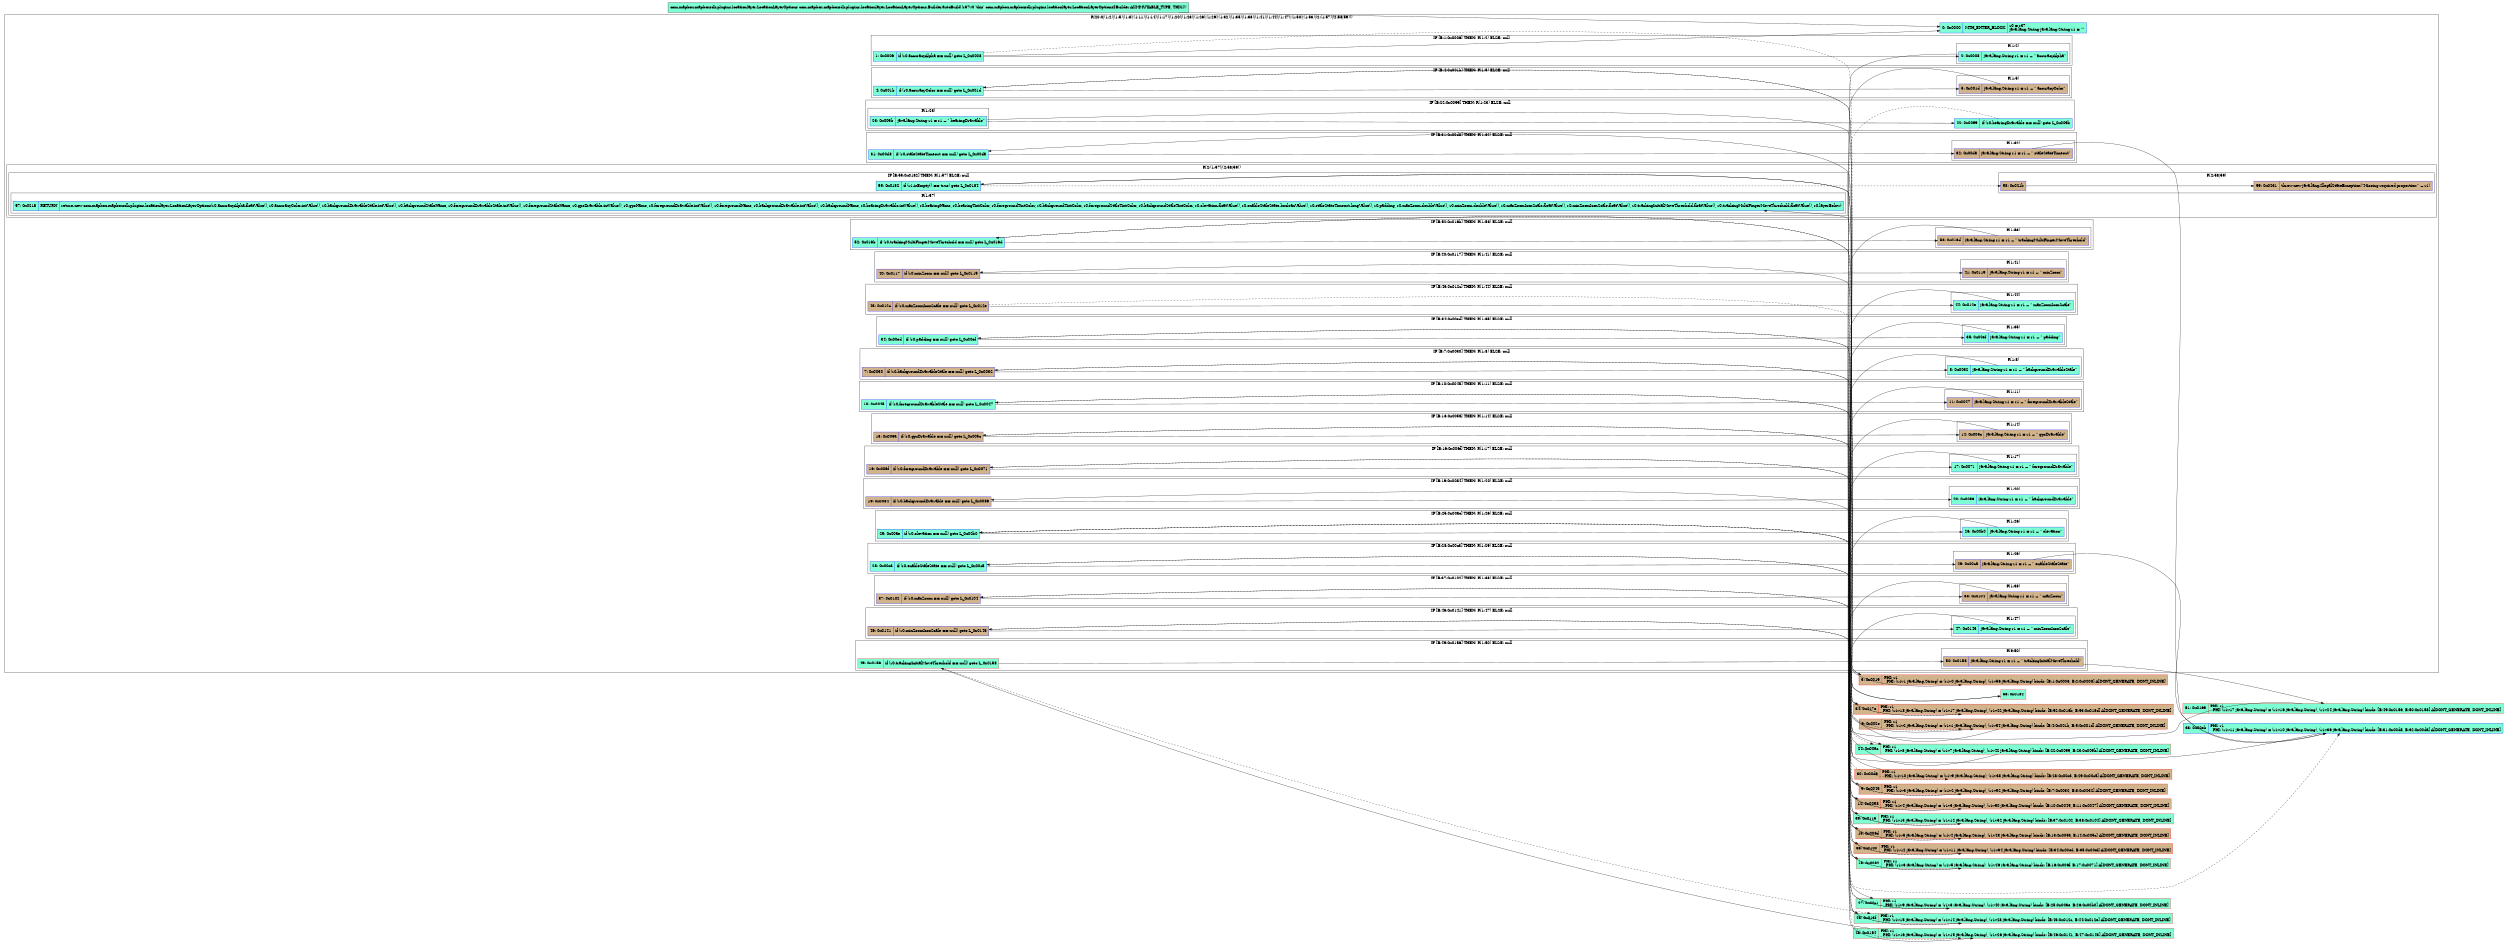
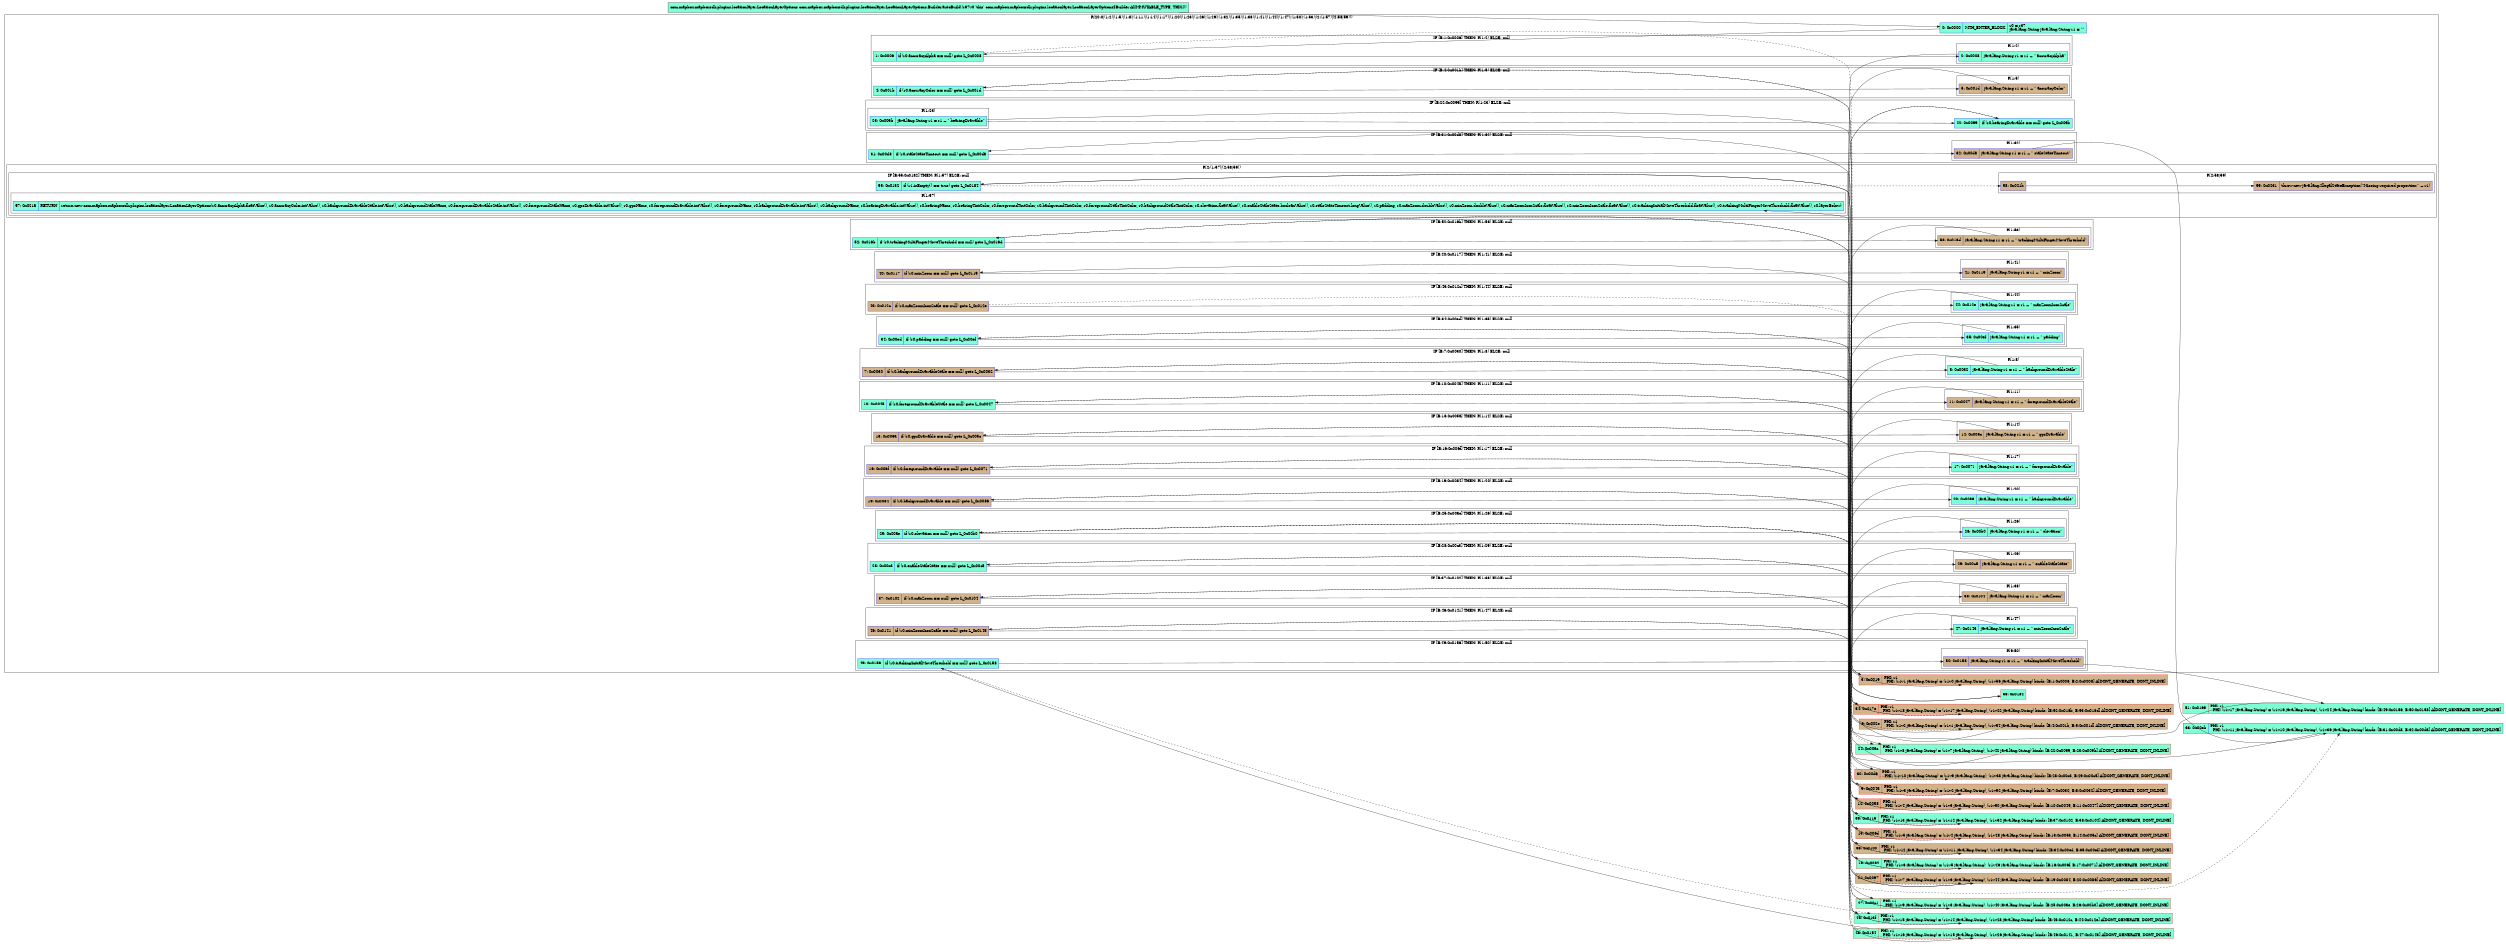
  digraph {
    rankdir=LR
    node [color=blue fillcolor=aquamarine shape=record style=filled]
    n1 [label="{2\:\ 0x0008|java.lang.String r1 = r1 + \" accuracyAlpha\"\l}"]
    n2 [label="{1\:\ 0x0006|if (r0.accuracyAlpha == null) goto L_0x0008\l}"]
    n3 [fillcolor=tan label="{5\:\ 0x001d|java.lang.String r1 = r1 + \" accuracyColor\"\l}"]
    n4 [label="{4\:\ 0x001b|if (r0.accuracyColor == null) goto L_0x001d\l}"]
    n5 [label="{8\:\ 0x0032|java.lang.String r1 = r1 + \" backgroundDrawableStale\"\l}"]
    n6 [fillcolor=tan label="{7\:\ 0x0030|if (r0.backgroundDrawableStale == null) goto L_0x0032\l}"]
    n7 [fillcolor=tan label="{11\:\ 0x0047|java.lang.String r1 = r1 + \" foregroundDrawableStale\"\l}"]
    n8 [label="{10\:\ 0x0045|if (r0.foregroundDrawableStale == null) goto L_0x0047\l}"]
    n9 [fillcolor=tan label="{14\:\ 0x005c|java.lang.String r1 = r1 + \" gpsDrawable\"\l}"]
    n10 [fillcolor=tan label="{13\:\ 0x005a|if (r0.gpsDrawable == null) goto L_0x005c\l}"]
    n11 [label="{17\:\ 0x0071|java.lang.String r1 = r1 + \" foregroundDrawable\"\l}"]
    n12 [fillcolor=tan label="{16\:\ 0x006f|if (r0.foregroundDrawable == null) goto L_0x0071\l}"]
    n13 [label="{20\:\ 0x0086|java.lang.String r1 = r1 + \" backgroundDrawable\"\l}"]
    n14 [fillcolor=tan label="{19\:\ 0x0084|if (r0.backgroundDrawable == null) goto L_0x0086\l}"]
    n15 [label="{23\:\ 0x009b|java.lang.String r1 = r1 + \" bearingDrawable\"\l}"]
    n16 [label="{22\:\ 0x0099|if (r0.bearingDrawable == null) goto L_0x009b\l}"]
    n17 [label="{26\:\ 0x00b0|java.lang.String r1 = r1 + \" elevation\"\l}"]
    n18 [label="{25\:\ 0x00ae|if (r0.elevation == null) goto L_0x00b0\l}"]
    n19 [fillcolor=tan label="{29\:\ 0x00c5|java.lang.String r1 = r1 + \" enableStaleState\"\l}"]
    n20 [label="{28\:\ 0x00c3|if (r0.enableStaleState == null) goto L_0x00c5\l}"]
    n21 [fillcolor=tan label="{32\:\ 0x00da|java.lang.String r1 = r1 + \" staleStateTimeout\"\l}"]
    n22 [label="{31\:\ 0x00d8|if (r0.staleStateTimeout == null) goto L_0x00da\l}"]
    n23 [label="{35\:\ 0x00ef|java.lang.String r1 = r1 + \" padding\"\l}"]
    n24 [label="{34\:\ 0x00ed|if (r0.padding == null) goto L_0x00ef\l}"]
    n25 [fillcolor=tan label="{38\:\ 0x0104|java.lang.String r1 = r1 + \" maxZoom\"\l}"]
    n26 [fillcolor=tan label="{37\:\ 0x0102|if (r0.maxZoom == null) goto L_0x0104\l}"]
    n27 [fillcolor=tan label="{41\:\ 0x0119|java.lang.String r1 = r1 + \" minZoom\"\l}"]
    n28 [fillcolor=tan label="{40\:\ 0x0117|if (r0.minZoom == null) goto L_0x0119\l}"]
    n29 [label="{44\:\ 0x012e|java.lang.String r1 = r1 + \" maxZoomIconScale\"\l}"]
    n30 [fillcolor=tan label="{43\:\ 0x012c|if (r0.maxZoomIconScale == null) goto L_0x012e\l}"]
    n31 [label="{47\:\ 0x0143|java.lang.String r1 = r1 + \" minZoomIconScale\"\l}"]
    n32 [fillcolor=tan label="{46\:\ 0x0141|if (r0.minZoomIconScale == null) goto L_0x0143\l}"]
    n33 [fillcolor=tan label="{50\:\ 0x0158|java.lang.String r1 = r1 + \" trackingInitialMoveThreshold\"\l}"]
-   n34 [color=red label="{49\:\ 0x0156|if (r0.trackingInitialMoveThreshold == null) goto L_0x0158\l}"]
+   n34 [label="{49\:\ 0x0156|if (r0.trackingInitialMoveThreshold == null) goto L_0x0158\l}"]
    n35 [fillcolor=tan label="{53\:\ 0x016d|java.lang.String r1 = r1 + \" trackingMultiFingerMoveThreshold\"\l}"]
    n36 [label="{52\:\ 0x016b|if (r0.trackingMultiFingerMoveThreshold == null) goto L_0x016d\l}"]
    n37 [label="{57\:\ 0x021a|RETURN\l|return new com.mapbox.mapboxsdk.plugins.locationlayer.LocationLayerOptions(r0.accuracyAlpha.floatValue(), r0.accuracyColor.intValue(), r0.backgroundDrawableStale.intValue(), r0.backgroundStaleName, r0.foregroundDrawableStale.intValue(), r0.foregroundStaleName, r0.gpsDrawable.intValue(), r0.gpsName, r0.foregroundDrawable.intValue(), r0.foregroundName, r0.backgroundDrawable.intValue(), r0.backgroundName, r0.bearingDrawable.intValue(), r0.bearingName, r0.bearingTintColor, r0.foregroundTintColor, r0.backgroundTintColor, r0.foregroundStaleTintColor, r0.backgroundStaleTintColor, r0.elevation.floatValue(), r0.enableStaleState.booleanValue(), r0.staleStateTimeout.longValue(), r0.padding, r0.maxZoom.doubleValue(), r0.minZoom.doubleValue(), r0.maxZoomIconScale.floatValue(), r0.minZoomIconScale.floatValue(), r0.trackingInitialMoveThreshold.floatValue(), r0.trackingMultiFingerMoveThreshold.floatValue(), r0.layerBelow)\l}"]
    n38 [label="{55\:\ 0x0182|if (r1.isEmpty() == true) goto L_0x0184\l}"]
    n39 [fillcolor=tan label="{58\:\ 0x021b}"]
    n40 [fillcolor=tan label="{59\:\ 0x0231|throw new java.lang.IllegalStateException(\"Missing required properties:\" + r1)\l}"]
    n41 [label="{0\:\ 0x0000|MTH_ENTER_BLOCK\l|r0 = r37\ljava.lang.String java.lang.String r1 = \"\"\l}"]
    n42 [color=red fillcolor=tan label="{3\:\ 0x0019|PHI: r1 \l  PHI: (r1v1 java.lang.String) = (r1v0 java.lang.String), (r1v56 java.lang.String) binds: [B:1:0x0006, B:2:0x0008] A[DONT_GENERATE, DONT_INLINE]\l}"]
    n43 [color=red fillcolor=tan label="{6\:\ 0x002e|PHI: r1 \l  PHI: (r1v2 java.lang.String) = (r1v1 java.lang.String), (r1v54 java.lang.String) binds: [B:4:0x001b, B:5:0x001d] A[DONT_GENERATE, DONT_INLINE]\l}"]
    n44 [color=red fillcolor=tan label="{9\:\ 0x0043|PHI: r1 \l  PHI: (r1v3 java.lang.String) = (r1v2 java.lang.String), (r1v52 java.lang.String) binds: [B:7:0x0030, B:8:0x0032] A[DONT_GENERATE, DONT_INLINE]\l}"]
    n45 [color=red fillcolor=tan label="{12\:\ 0x0058|PHI: r1 \l  PHI: (r1v4 java.lang.String) = (r1v3 java.lang.String), (r1v50 java.lang.String) binds: [B:10:0x0045, B:11:0x0047] A[DONT_GENERATE, DONT_INLINE]\l}"]
    n46 [color=red fillcolor=tan label="{15\:\ 0x006d|PHI: r1 \l  PHI: (r1v5 java.lang.String) = (r1v4 java.lang.String), (r1v48 java.lang.String) binds: [B:13:0x005a, B:14:0x005c] A[DONT_GENERATE, DONT_INLINE]\l}"]
    n47 [color=red label="{18\:\ 0x0082|PHI: r1 \l  PHI: (r1v6 java.lang.String) = (r1v5 java.lang.String), (r1v46 java.lang.String) binds: [B:16:0x006f, B:17:0x0071] A[DONT_GENERATE, DONT_INLINE]\l}"]
+   n48 [color=red fillcolor=tan label="{21\:\ 0x0097|PHI: r1 \l  PHI: (r1v7 java.lang.String) = (r1v6 java.lang.String), (r1v44 java.lang.String) binds: [B:19:0x0084, B:20:0x0086] A[DONT_GENERATE, DONT_INLINE]\l}"]
    n49 [color=red label="{24\:\ 0x00ac|PHI: r1 \l  PHI: (r1v8 java.lang.String) = (r1v7 java.lang.String), (r1v42 java.lang.String) binds: [B:22:0x0099, B:23:0x009b] A[DONT_GENERATE, DONT_INLINE]\l}"]
    n50 [color=red label="{27\:\ 0x00c1|PHI: r1 \l  PHI: (r1v9 java.lang.String) = (r1v8 java.lang.String), (r1v40 java.lang.String) binds: [B:25:0x00ae, B:26:0x00b0] A[DONT_GENERATE, DONT_INLINE]\l}"]
    n51 [label="{33\:\ 0x00eb|PHI: r1 \l  PHI: (r1v11 java.lang.String) = (r1v10 java.lang.String), (r1v36 java.lang.String) binds: [B:31:0x00d8, B:32:0x00da] A[DONT_GENERATE, DONT_INLINE]\l}"]
    n52 [color=red fillcolor=tan label="{30\:\ 0x00d6|PHI: r1 \l  PHI: (r1v10 java.lang.String) = (r1v9 java.lang.String), (r1v38 java.lang.String) binds: [B:28:0x00c3, B:29:0x00c5] A[DONT_GENERATE, DONT_INLINE]\l}"]
    n53 [color=red fillcolor=tan label="{36\:\ 0x0100|PHI: r1 \l  PHI: (r1v12 java.lang.String) = (r1v11 java.lang.String), (r1v34 java.lang.String) binds: [B:34:0x00ed, B:35:0x00ef] A[DONT_GENERATE, DONT_INLINE]\l}"]
    n54 [color=red label="{39\:\ 0x0115|PHI: r1 \l  PHI: (r1v13 java.lang.String) = (r1v12 java.lang.String), (r1v32 java.lang.String) binds: [B:37:0x0102, B:38:0x0104] A[DONT_GENERATE, DONT_INLINE]\l}"]
    n55 [color=red label="{45\:\ 0x013f|PHI: r1 \l  PHI: (r1v15 java.lang.String) = (r1v14 java.lang.String), (r1v28 java.lang.String) binds: [B:43:0x012c, B:44:0x012e] A[DONT_GENERATE, DONT_INLINE]\l}"]
    n56 [color=red label="{48\:\ 0x0154|PHI: r1 \l  PHI: (r1v16 java.lang.String) = (r1v15 java.lang.String), (r1v26 java.lang.String) binds: [B:46:0x0141, B:47:0x0143] A[DONT_GENERATE, DONT_INLINE]\l}"]
    n57 [color=red label="{51\:\ 0x0169|PHI: r1 \l  PHI: (r1v17 java.lang.String) = (r1v16 java.lang.String), (r1v24 java.lang.String) binds: [B:49:0x0156, B:50:0x0158] A[DONT_GENERATE, DONT_INLINE]\l}"]
    n58 [color=red fillcolor=tan label="{54\:\ 0x017e|PHI: r1 \l  PHI: (r1v18 java.lang.String) = (r1v17 java.lang.String), (r1v22 java.lang.String) binds: [B:52:0x016b, B:53:0x016d] A[DONT_GENERATE, DONT_INLINE]\l}"]
    n59 [color=red label="{56\:\ 0x0184}"]
    n60 [label="{com.mapbox.mapboxsdk.plugins.locationlayer.LocationLayerOptions com.mapbox.mapboxsdk.plugins.locationlayer.LocationLayerOptions.Builder.autoBuild((r37v0 'this' com.mapbox.mapboxsdk.plugins.locationlayer.LocationLayerOptions$Builder A[IMMUTABLE_TYPE, THIS])) }" color=""]
    subgraph cluster_1 {
      label="R(20:0|(1:2)|(1:5)|(1:8)|(1:11)|(1:14)|(1:17)|(1:20)|(1:23)|(1:26)|(1:29)|(1:32)|(1:35)|(1:38)|(1:41)|(1:44)|(1:47)|(1:50)|(1:53)|(2:(1:57)|(2:58|59)))"
      n41
      subgraph cluster_2 {
        label="IF [B:1:0x0006] THEN: R(1:2) ELSE: null"
        n2
        subgraph cluster_3 {
          label="R(1:2)"
          n1
        }
      }
      subgraph cluster_4 {
        label="IF [B:4:0x001b] THEN: R(1:5) ELSE: null"
        n4
        subgraph cluster_5 {
          label="R(1:5)"
          n3
        }
      }
      subgraph cluster_6 {
        label="IF [B:7:0x0030] THEN: R(1:8) ELSE: null"
        n6
        subgraph cluster_7 {
          label="R(1:8)"
          n5
        }
      }
      subgraph cluster_8 {
        label="IF [B:10:0x0045] THEN: R(1:11) ELSE: null"
        n8
        subgraph cluster_9 {
          label="R(1:11)"
          n7
        }
      }
      subgraph cluster_10 {
        label="IF [B:13:0x005a] THEN: R(1:14) ELSE: null"
        n10
        subgraph cluster_11 {
          label="R(1:14)"
          n9
        }
      }
      subgraph cluster_12 {
        label="IF [B:16:0x006f] THEN: R(1:17) ELSE: null"
        n12
        subgraph cluster_13 {
          label="R(1:17)"
          n11
        }
      }
      subgraph cluster_14 {
        label="IF [B:19:0x0084] THEN: R(1:20) ELSE: null"
        n14
        subgraph cluster_15 {
          label="R(1:20)"
          n13
        }
      }
      subgraph cluster_16 {
        label="IF [B:22:0x0099] THEN: R(1:23) ELSE: null"
        n16
        subgraph cluster_17 {
          label="R(1:23)"
          n15
        }
      }
      subgraph cluster_18 {
        label="IF [B:25:0x00ae] THEN: R(1:26) ELSE: null"
        n18
        subgraph cluster_19 {
          label="R(1:26)"
          n17
        }
      }
      subgraph cluster_20 {
        label="IF [B:28:0x00c3] THEN: R(1:29) ELSE: null"
        n20
        subgraph cluster_21 {
          label="R(1:29)"
          n19
        }
      }
      subgraph cluster_22 {
        label="IF [B:31:0x00d8] THEN: R(1:32) ELSE: null"
        n22
        subgraph cluster_23 {
          label="R(1:32)"
          n21
        }
      }
      subgraph cluster_24 {
        label="IF [B:34:0x00ed] THEN: R(1:35) ELSE: null"
        n24
        subgraph cluster_25 {
          label="R(1:35)"
          n23
        }
      }
      subgraph cluster_26 {
        label="IF [B:37:0x0102] THEN: R(1:38) ELSE: null"
        n26
        subgraph cluster_27 {
          label="R(1:38)"
          n25
        }
      }
      subgraph cluster_28 {
        label="IF [B:40:0x0117] THEN: R(1:41) ELSE: null"
        n28
        subgraph cluster_29 {
          label="R(1:41)"
          n27
        }
      }
      subgraph cluster_30 {
        label="IF [B:43:0x012c] THEN: R(1:44) ELSE: null"
        n30
        subgraph cluster_31 {
          label="R(1:44)"
          n29
        }
      }
      subgraph cluster_32 {
        label="IF [B:46:0x0141] THEN: R(1:47) ELSE: null"
        n32
        subgraph cluster_33 {
          label="R(1:47)"
          n31
        }
      }
      subgraph cluster_34 {
        label="IF [B:49:0x0156] THEN: R(1:50) ELSE: null"
        n34
        subgraph cluster_35 {
          label="R(9:50)"
          n33
        }
      }
      subgraph cluster_36 {
        label="IF [B:52:0x016b] THEN: R(1:53) ELSE: null"
        n36
        subgraph cluster_37 {
          label="R(1:53)"
          n35
        }
      }
      subgraph cluster_38 {
        label="R(2:(1:57)|(2:58|59))"
        subgraph cluster_39 {
          label="IF [B:55:0x0182] THEN: R(1:57) ELSE: null"
          n38
          subgraph cluster_40 {
            label="R(1:57)"
            n37
          }
        }
        subgraph cluster_41 {
          label="R(2:58|59)"
          n39
          n40
        }
      }
    }
    n1 -> n42
    n2 -> n1
    n2 -> n42 [style=dashed]
    n3 -> n43
    n4 -> n3
    n4 -> n43 [style=dashed]
    n5 -> n44
    n6 -> n5
    n6 -> n44 [style=dashed]
    n7 -> n45
    n8 -> n7
    n8 -> n45 [style=dashed]
    n9 -> n46
    n10 -> n9
    n10 -> n46 [style=dashed]
    n11 -> n47
    n12 -> n11
    n12 -> n47 [style=dashed]
+   n13 -> n48
    n14 -> n13
+   n14 -> n48 [style=dashed]
    n15 -> n16
    n15 -> n49
    n16 -> n49 [style=dashed]
    n17 -> n50
    n18 -> n17
    n18 -> n50 [style=dashed]
    n18 -> n51 [style=dashed]
-   n19 -> n51
+   n19 -> n52
    n20 -> n19
    n20 -> n52 [style=dashed]
    n21 -> n51
    n22 -> n21
    n23 -> n53
    n24 -> n23
    n24 -> n53 [style=dashed]
    n25 -> n54
    n26 -> n25
    n26 -> n54 [style=dashed]
    n28 -> n27
    n29 -> n55
    n30 -> n29
    n30 -> n55 [style=dashed]
    n31 -> n56
    n32 -> n31
    n32 -> n56 [style=dashed]
    n33 -> n57
    n34 -> n33
    n34 -> n55 [style=dashed]
    n35 -> n58
    n36 -> n35
    n36 -> n58 [style=dashed]
    n38 -> n39 [style=dashed]
    n38 -> n59
    n39 -> n40
-   n2 -> n41
+   n41 -> n2
    n42 -> n4
    n43 -> n6
    n44 -> n8
    n45 -> n10
    n46 -> n12
    n47 -> n14
+   n48 -> n16
    n49 -> n18
    n50 -> n20
    n51 -> n24
    n52 -> n22
    n53 -> n26
    n54 -> n28
    n55 -> n32
    n56 -> n34
    n57 -> n36
    n58 -> n38
    n59 -> n37
    n60 -> n41
  }
